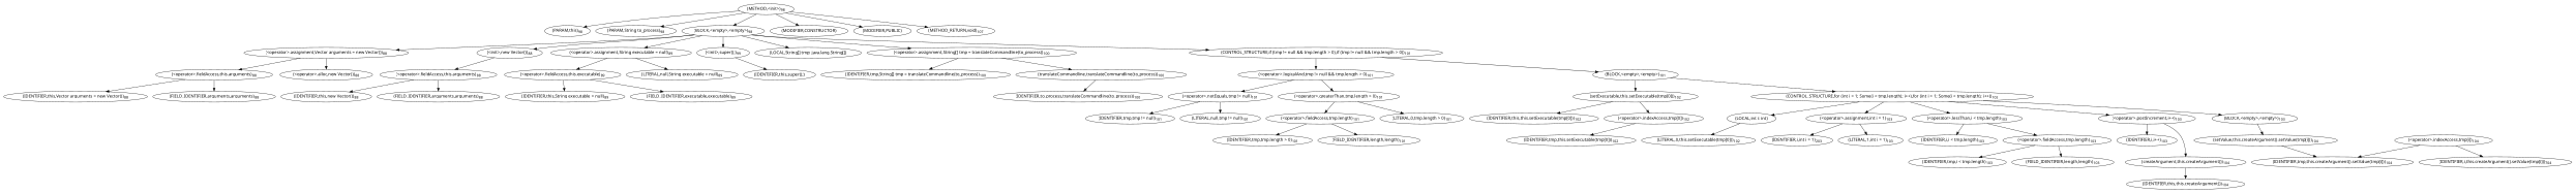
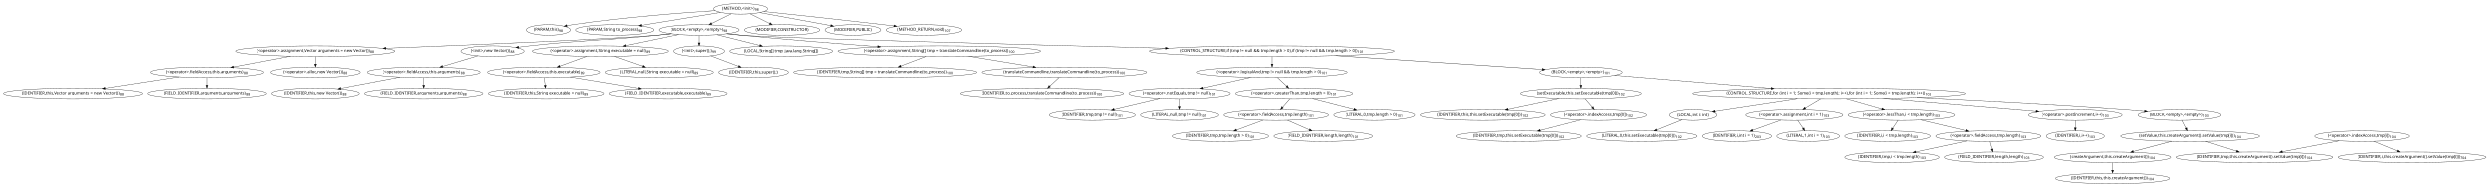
  digraph {
    fontname="Noto Sans"
    node [fontname="Noto Sans"]
    edge [fontname="Noto Sans"]
    n1 [label=<(METHOD,&lt;init&gt;)<SUB>98</SUB>>]
    n2 [label=<(PARAM,this)<SUB>98</SUB>>]
    n3 [label=<(PARAM,String to_process)<SUB>98</SUB>>]
    n4 [label=<(BLOCK,&lt;empty&gt;,&lt;empty&gt;)<SUB>98</SUB>>]
    n5 [label=<(MODIFIER,CONSTRUCTOR)>]
    n6 [label=<(MODIFIER,PUBLIC)>]
    n7 [label=<(METHOD_RETURN,void)<SUB>107</SUB>>]
    n8 [label=<(&lt;operator&gt;.assignment,Vector arguments = new Vector())<SUB>88</SUB>>]
    n9 [label=<(&lt;init&gt;,new Vector())<SUB>88</SUB>>]
    n10 [label=<(&lt;operator&gt;.assignment,String executable = null)<SUB>89</SUB>>]
    n11 [label=<(&lt;init&gt;,super();)<SUB>99</SUB>>]
    n12 [label=<(LOCAL,String[] tmp: java.lang.String[])>]
    n13 [label=<(&lt;operator&gt;.assignment,String[] tmp = translateCommandline(to_process))<SUB>100</SUB>>]
    n14 [label=<(CONTROL_STRUCTURE,if (tmp != null &amp;&amp; tmp.length &gt; 0),if (tmp != null &amp;&amp; tmp.length &gt; 0))<SUB>101</SUB>>]
    n15 [label=<(&lt;operator&gt;.fieldAccess,this.arguments)<SUB>88</SUB>>]
    n16 [label=<(&lt;operator&gt;.alloc,new Vector())<SUB>88</SUB>>]
    n17 [label=<(&lt;operator&gt;.fieldAccess,this.arguments)<SUB>88</SUB>>]
    n18 [label=<(&lt;operator&gt;.fieldAccess,this.executable)<SUB>89</SUB>>]
    n19 [label=<(LITERAL,null,String executable = null)<SUB>89</SUB>>]
    n20 [label=<(IDENTIFIER,this,super();)>]
    n21 [label=<(IDENTIFIER,tmp,String[] tmp = translateCommandline(to_process))<SUB>100</SUB>>]
    n22 [label=<(translateCommandline,translateCommandline(to_process))<SUB>100</SUB>>]
    n23 [label=<(&lt;operator&gt;.logicalAnd,tmp != null &amp;&amp; tmp.length &gt; 0)<SUB>101</SUB>>]
    n24 [label=<(BLOCK,&lt;empty&gt;,&lt;empty&gt;)<SUB>101</SUB>>]
    n25 [label=<(IDENTIFIER,this,Vector arguments = new Vector())<SUB>88</SUB>>]
    n26 [label=<(FIELD_IDENTIFIER,arguments,arguments)<SUB>88</SUB>>]
    n27 [label=<(IDENTIFIER,this,new Vector())<SUB>88</SUB>>]
    n28 [label=<(FIELD_IDENTIFIER,arguments,arguments)<SUB>88</SUB>>]
    n29 [label=<(IDENTIFIER,this,String executable = null)<SUB>89</SUB>>]
    n30 [label=<(FIELD_IDENTIFIER,executable,executable)<SUB>89</SUB>>]
    n31 [label=<(IDENTIFIER,to_process,translateCommandline(to_process))<SUB>100</SUB>>]
    n32 [label=<(&lt;operator&gt;.notEquals,tmp != null)<SUB>101</SUB>>]
    n33 [label=<(&lt;operator&gt;.greaterThan,tmp.length &gt; 0)<SUB>101</SUB>>]
    n34 [label=<(setExecutable,this.setExecutable(tmp[0]))<SUB>102</SUB>>]
    n35 [label=<(CONTROL_STRUCTURE,for (int i = 1; Some(i &lt; tmp.length); i++),for (int i = 1; Some(i &lt; tmp.length); i++))<SUB>103</SUB>>]
    n36 [label=<(IDENTIFIER,tmp,tmp != null)<SUB>101</SUB>>]
    n37 [label=<(LITERAL,null,tmp != null)<SUB>101</SUB>>]
    n38 [label=<(&lt;operator&gt;.fieldAccess,tmp.length)<SUB>101</SUB>>]
    n39 [label=<(LITERAL,0,tmp.length &gt; 0)<SUB>101</SUB>>]
    n40 [label=<(IDENTIFIER,tmp,tmp.length &gt; 0)<SUB>101</SUB>>]
    n41 [label=<(FIELD_IDENTIFIER,length,length)<SUB>101</SUB>>]
    n42 [label=<(IDENTIFIER,this,this.setExecutable(tmp[0]))<SUB>102</SUB>>]
    n43 [label=<(&lt;operator&gt;.indexAccess,tmp[0])<SUB>102</SUB>>]
    n44 [label=<(LOCAL,int i: int)>]
    n45 [label=<(&lt;operator&gt;.assignment,int i = 1)<SUB>103</SUB>>]
    n46 [label=<(&lt;operator&gt;.lessThan,i &lt; tmp.length)<SUB>103</SUB>>]
    n47 [label=<(&lt;operator&gt;.postIncrement,i++)<SUB>103</SUB>>]
    n48 [label=<(BLOCK,&lt;empty&gt;,&lt;empty&gt;)<SUB>103</SUB>>]
    n49 [label=<(IDENTIFIER,tmp,this.setExecutable(tmp[0]))<SUB>102</SUB>>]
    n50 [label=<(LITERAL,0,this.setExecutable(tmp[0]))<SUB>102</SUB>>]
    n51 [label=<(IDENTIFIER,i,int i = 1)<SUB>203</SUB>>]
    n52 [label=<(LITERAL,1,int i = 1)<SUB>103</SUB>>]
    n53 [label=<(IDENTIFIER,i,i &lt; tmp.length)<SUB>103</SUB>>]
    n54 [label=<(&lt;operator&gt;.fieldAccess,tmp.length)<SUB>103</SUB>>]
    n55 [label=<(IDENTIFIER,i,i++)<SUB>103</SUB>>]
    n56 [label=<(setValue,this.createArgument().setValue(tmp[i]))<SUB>104</SUB>>]
    n57 [label=<(IDENTIFIER,tmp,i &lt; tmp.length)<SUB>103</SUB>>]
    n58 [label=<(FIELD_IDENTIFIER,length,length)<SUB>103</SUB>>]
    n59 [label=<(createArgument,this.createArgument())<SUB>104</SUB>>]
    n60 [label=<(IDENTIFIER,tmp,this.createArgument().setValue(tmp[i]))<SUB>104</SUB>>]
    n61 [label=<(IDENTIFIER,this,this.createArgument())<SUB>104</SUB>>]
    n62 [label=<(&lt;operator&gt;.indexAccess,tmp[i])<SUB>104</SUB>>]
    n63 [label=<(IDENTIFIER,i,this.createArgument().setValue(tmp[i]))<SUB>704</SUB>>]
    n1 -> n2
    n1 -> n3
    n1 -> n4
    n1 -> n5
    n1 -> n6
    n1 -> n7
    n4 -> n8
    n4 -> n9
    n4 -> n10
    n4 -> n11
    n4 -> n12
    n4 -> n13
    n4 -> n14
    n8 -> n15
    n8 -> n16
    n9 -> n17
    n10 -> n18
    n10 -> n19
    n11 -> n20
    n13 -> n21
    n13 -> n22
    n14 -> n23
    n14 -> n24
    n15 -> n25
    n15 -> n26
    n17 -> n27
    n17 -> n28
    n18 -> n29
    n18 -> n30
    n22 -> n31
    n23 -> n32
    n23 -> n33
    n24 -> n34
    n24 -> n35
    n32 -> n36
    n32 -> n37
    n33 -> n38
    n33 -> n39
    n34 -> n42
    n34 -> n43
    n35 -> n44
    n35 -> n45
    n35 -> n46
    n35 -> n47
    n35 -> n48
    n38 -> n40
    n38 -> n41
    n43 -> n49
    n44 -> n50
    n45 -> n51
    n45 -> n52
    n46 -> n53
    n46 -> n54
    n47 -> n55
    n48 -> n56
    n54 -> n57
    n54 -> n58
-   n47 -> n59
+   n56 -> n59
    n56 -> n60
    n59 -> n61
    n62 -> n60
    n62 -> n63
  }
